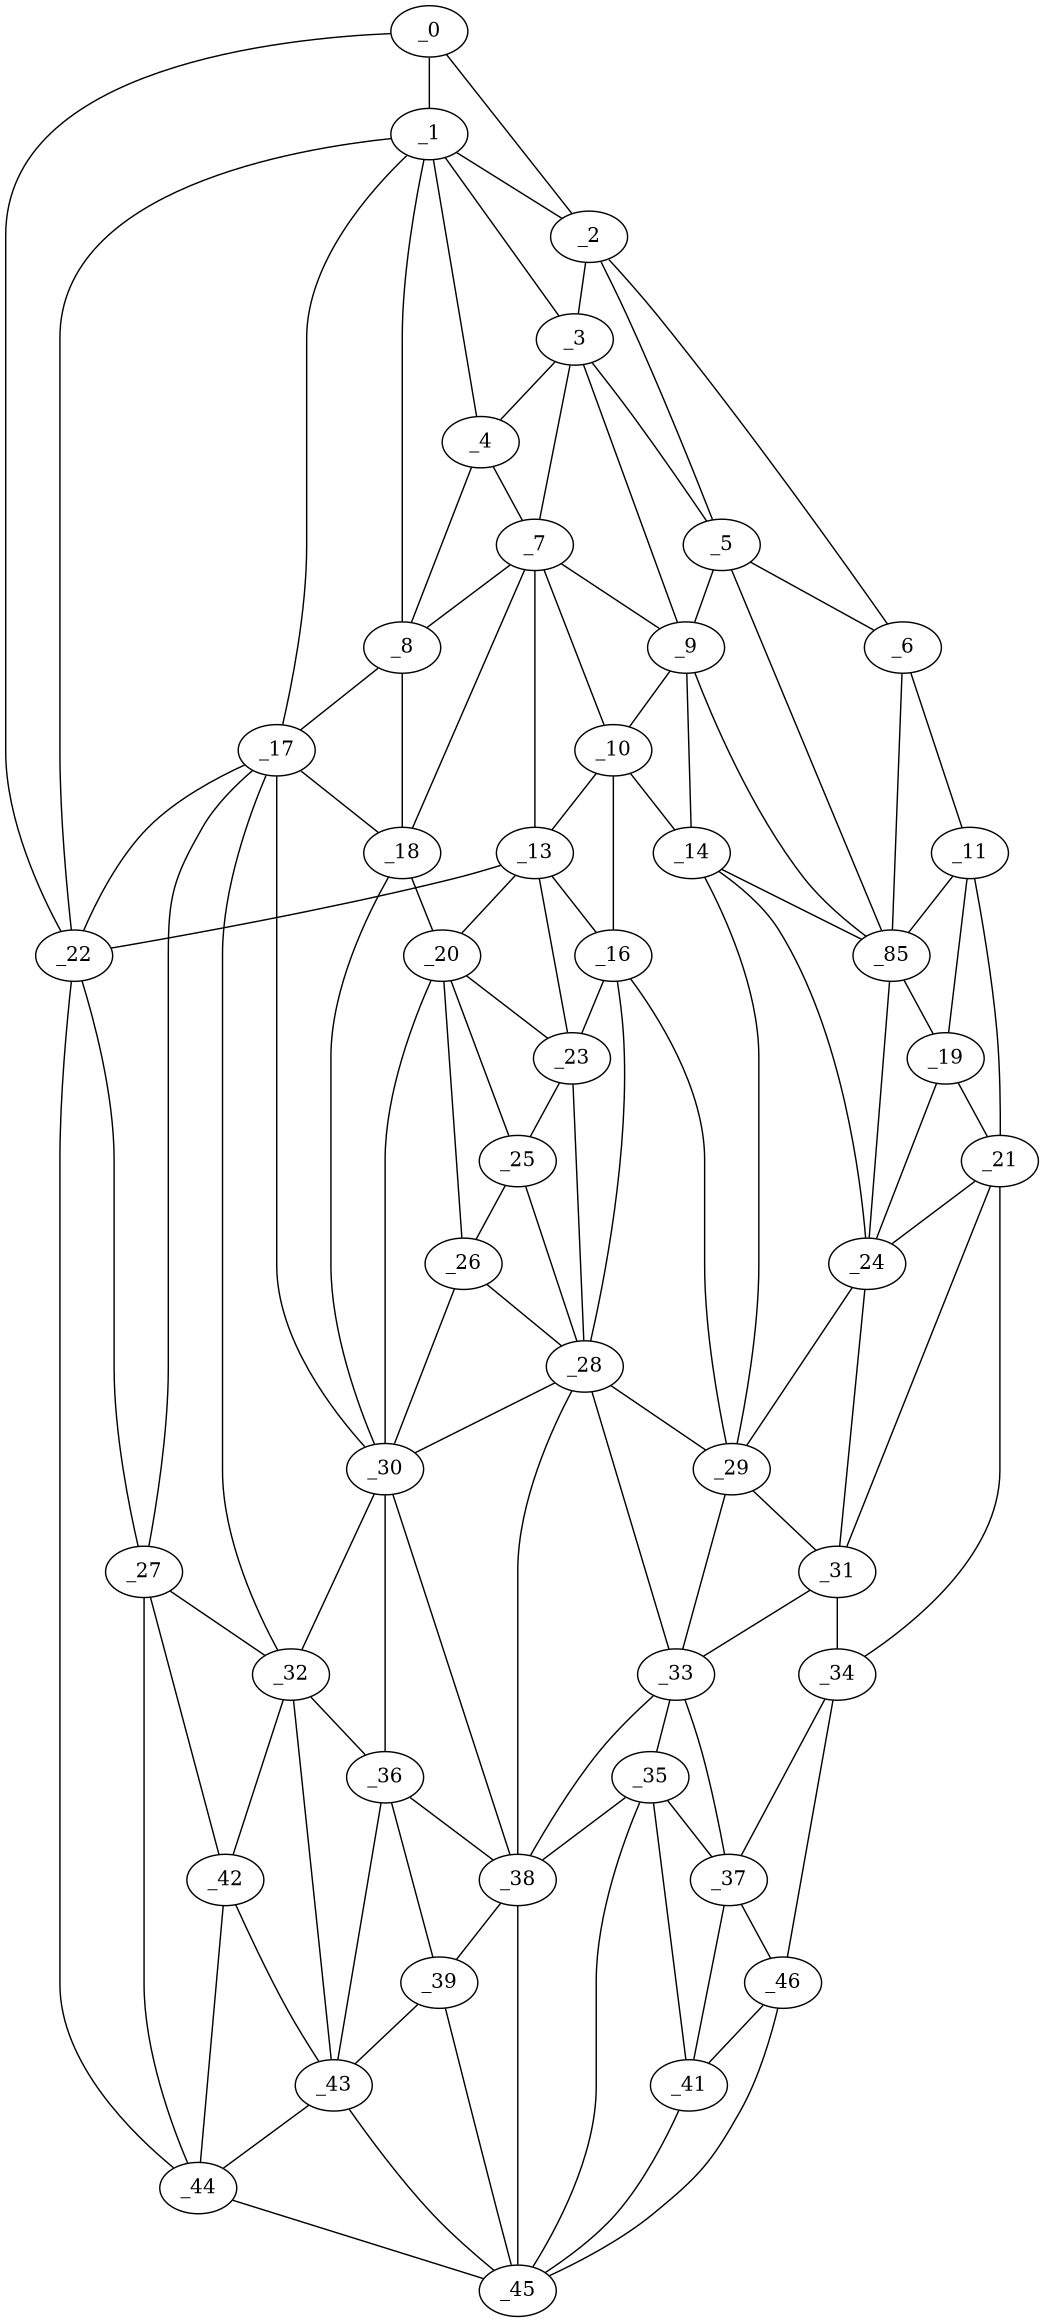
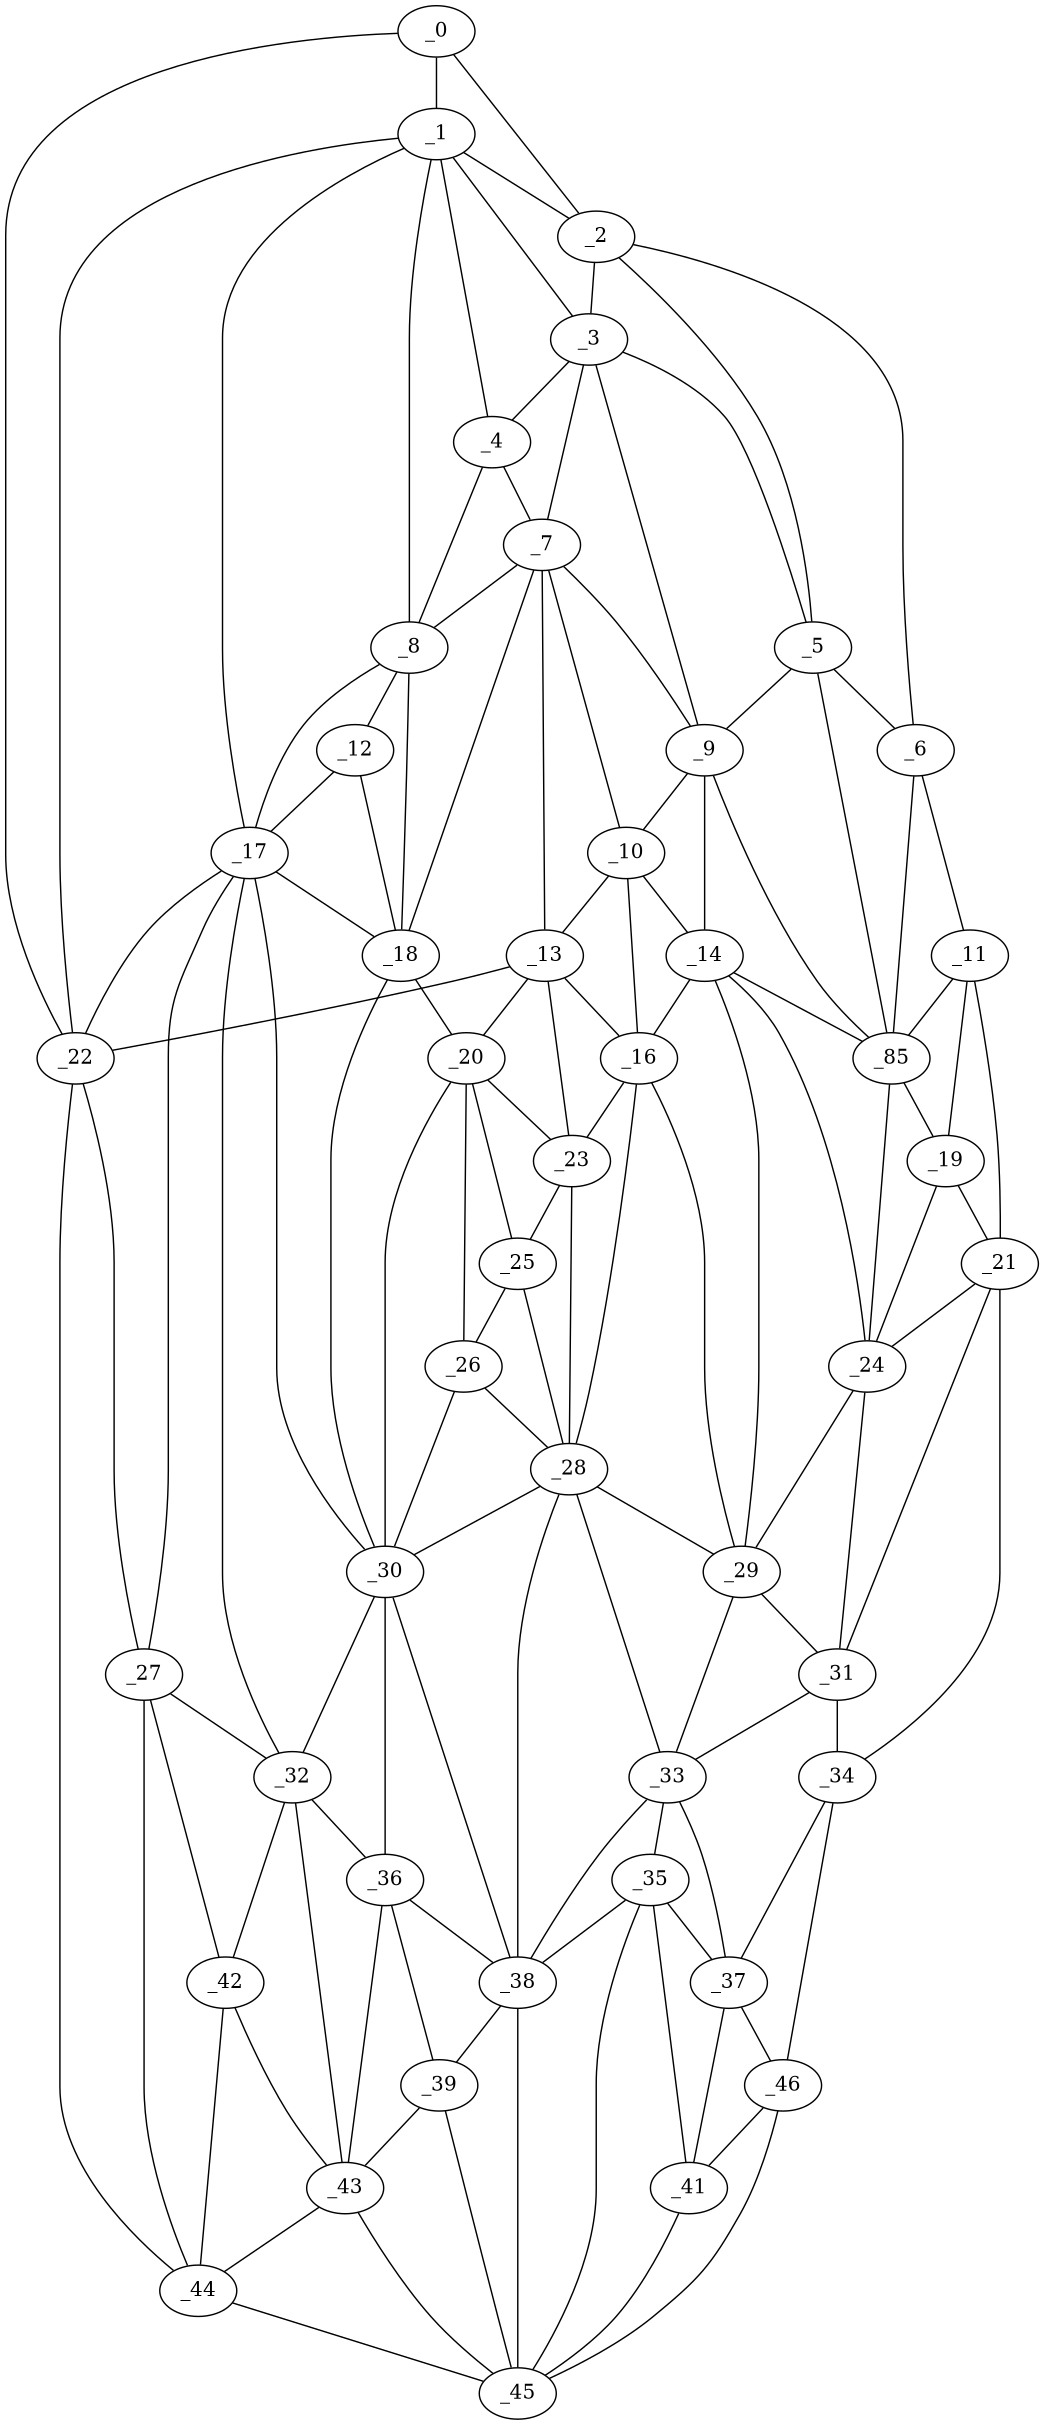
  graph {
    node [x=33 y=95]
    edge [valence=2]
    _0 [x=14 y=14]
    _1 [x=17 y=24]
    _2 [x=22 y=107]
    _22 [x=53 y=4]
    _3 [x=24 y=98]
    _4 [x=26 y=55]
    _8 [y=51]
    _17 [x=48 y=39]
    _5 [x=27 y=107]
    _6 [x=29 y=119]
    _27 [x=60 y=9]
    _44 [x=108 y=15]
    _7 [x=30 y=69]
    _9
    _18 [x=49 y=58]
+   _12 [x=42 y=50]
    _30 [x=70 y=59]
    _32 [x=83 y=46]
    n19 [label=_85 x=44 y=105]
    _11 [x=41 y=121]
    _42 [x=106 y=23]
    _45 [x=114 y=75]
    _10 [x=41 y=88]
    _13 [x=43 y=75]
    _14 [x=43]
    _20 [x=52 y=67]
    _38 [x=100 y=68]
    _36 [x=94 y=52]
    _43 [x=107 y=45]
    _19 [x=51 y=109]
    _24 [x=57 y=101]
    _21 [x=52 y=122]
    _16 [x=46 y=82]
    _23 [x=54 y=79]
    _29 [x=64 y=89]
    _31 [x=71 y=97]
    _34 [x=91 y=118]
    _28 [x=62 y=84]
    _25 [x=58 y=75]
    _26 [x=59 y=71]
    _33 [x=87 y=97]
    _37 [x=99 y=106]
    n43 [label=_46 x=104 y=114]
    _35 [x=92]
    _39 [x=101 y=63]
    _41 [x=105 y=98]
    _0 -- _1 [valence=1]
    _0 -- _2 [valence=1]
    _0 -- _22 [valence=1]
    _1 -- _2
    _1 -- _22
    _1 -- _3
    _1 -- _4 [valence=1]
    _1 -- _8
    _1 -- _17 [valence=1]
    _2 -- _3 [valence=1]
    _2 -- _5
    _2 -- _6 [valence=1]
    _22 -- _27 [valence=1]
    _22 -- _44 [valence=1]
    _3 -- _4
    _3 -- _5
    _3 -- _7
    _3 -- _9 [valence=1]
    _4 -- _8
    _4 -- _7 [valence=1]
    _8 -- _17
    _8 -- _18
+   _8 -- _12
    _17 -- _22
    _17 -- _27 [valence=1]
    _17 -- _18 [valence=1]
    _17 -- _30
    _17 -- _32 [valence=1]
    _5 -- _6
    _5 -- _9
    _5 -- n19 [valence=1]
    _6 -- n19
    _6 -- _11 [valence=1]
    _27 -- _44
    _27 -- _32
    _27 -- _42 [valence=1]
    _44 -- _45 [valence=1]
    _7 -- _8
    _7 -- _9
    _7 -- _18
    _7 -- _10
    _7 -- _13
    _9 -- n19
    _9 -- _10 [valence=1]
    _9 -- _14
    _18 -- _30
    _18 -- _20
+   _12 -- _17
+   _12 -- _18 [valence=1]
    _30 -- _32
    _30 -- _38
    _30 -- _36
    _32 -- _42 [valence=1]
    _32 -- _36
    _32 -- _43
    n19 -- _19
    n19 -- _24 [valence=1]
    _11 -- n19
    _11 -- _19
    _11 -- _21 [valence=1]
    _42 -- _44
    _42 -- _43
    _10 -- _13 [valence=1]
    _10 -- _14 [valence=1]
    _10 -- _16
    _13 -- _22 [valence=1]
    _13 -- _20 [valence=1]
    _13 -- _16 [valence=1]
    _13 -- _23
    _14 -- n19 [valence=1]
    _14 -- _24 [valence=1]
+   _14 -- _16 [valence=1]
    _14 -- _29
    _20 -- _30 [valence=1]
    _20 -- _23
    _20 -- _25
    _20 -- _26
    _38 -- _45 [valence=1]
    _38 -- _39 [valence=1]
    _36 -- _38
    _36 -- _43 [valence=1]
    _36 -- _39
    _43 -- _44
    _43 -- _45 [valence=1]
    _19 -- _24
    _19 -- _21
    _24 -- _29
    _24 -- _31 [valence=1]
    _21 -- _24 [valence=1]
    _21 -- _31 [valence=1]
    _21 -- _34 [valence=1]
    _16 -- _23
    _16 -- _29
    _16 -- _28
    _23 -- _28
    _23 -- _25 [valence=1]
    _29 -- _31
    _29 -- _33
    _31 -- _34
    _31 -- _33 [valence=1]
    _34 -- _37
    _34 -- n43 [valence=1]
    _28 -- _30
    _28 -- _38
    _28 -- _29
    _28 -- _33
    _25 -- _28
    _25 -- _26 [valence=1]
    _26 -- _30 [valence=1]
    _26 -- _28
    _33 -- _38 [valence=1]
    _33 -- _37 [valence=1]
    _33 -- _35
    _37 -- n43
    _37 -- _41
    n43 -- _45 [valence=1]
    n43 -- _41
    _35 -- _45
    _35 -- _38
    _35 -- _37
    _35 -- _41 [valence=1]
    _39 -- _45 [valence=1]
    _39 -- _43
    _41 -- _45 [valence=1]
  }
